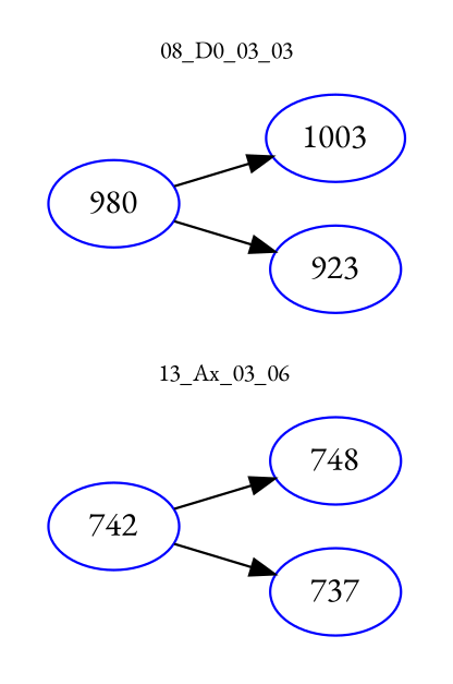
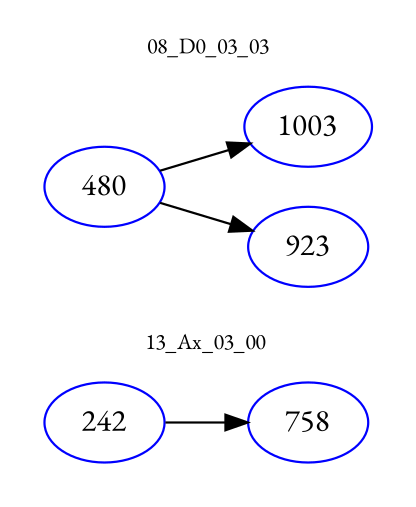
  digraph {
    fontname="EB Garamond"
    rankdir=LR
    node [color=blue fontname="EB Garamond"]
    edge [color=black fontname="EB Garamond"]
-   n1 [label=742]
-   n2 [label=737]
-   n3 [label=748]
-   n4 [label=980]
+   n1 [label=242]
+   n3 [label=758]
+   n4 [label=480]
    n5 [label=923]
    n6 [label=1003]
    subgraph cluster_1 {
      color=white
      fontsize=10
-     label="13_Ax_03_06"
+     label="13_Ax_03_00"
      n1
-     n2
      n3
    }
    subgraph cluster_2 {
      color=white
      fontsize=10
      label="08_D0_03_03"
      n4
      n5
      n6
    }
-   n1 -> n2
    n1 -> n3
    n4 -> n5
    n4 -> n6
  }
